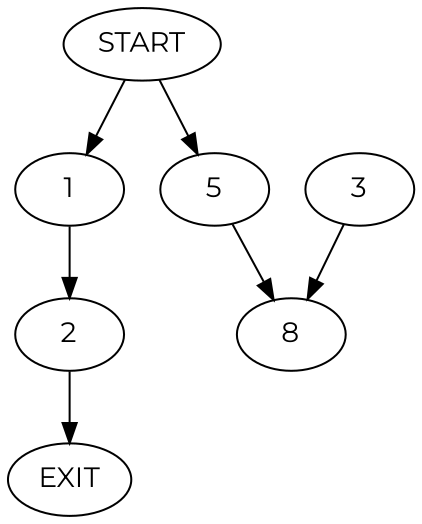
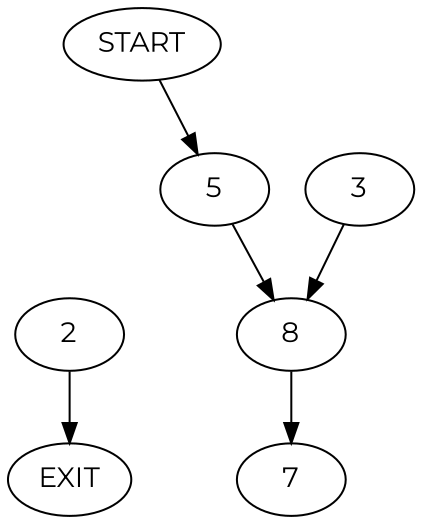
  digraph {
    fontname=Montserrat
    node [fontname=Montserrat]
    edge [fontname=Montserrat]
    n1 [label=START]
-   1
    5
    2
    n5 [label=EXIT]
    n6 [label=8]
    3
-   n1 -> 1
+   7
    n1 -> 5
-   1 -> 2
    5 -> n6
    2 -> n5
+   n6 -> 7
    3 -> n6
  }
